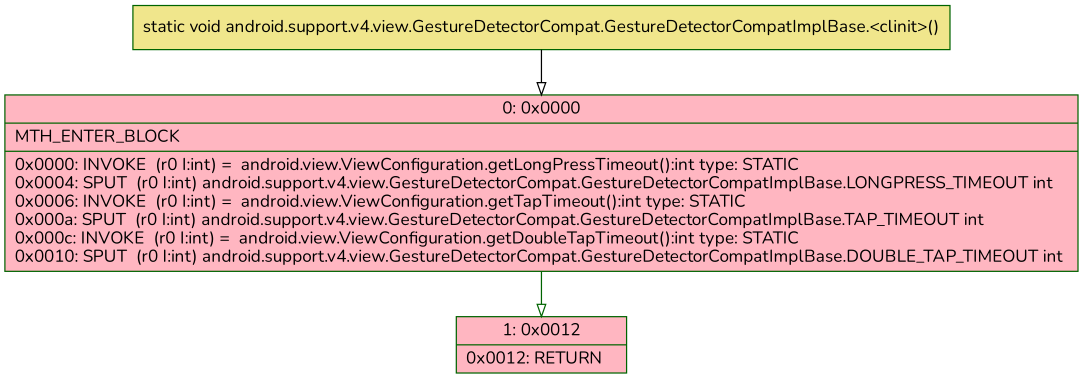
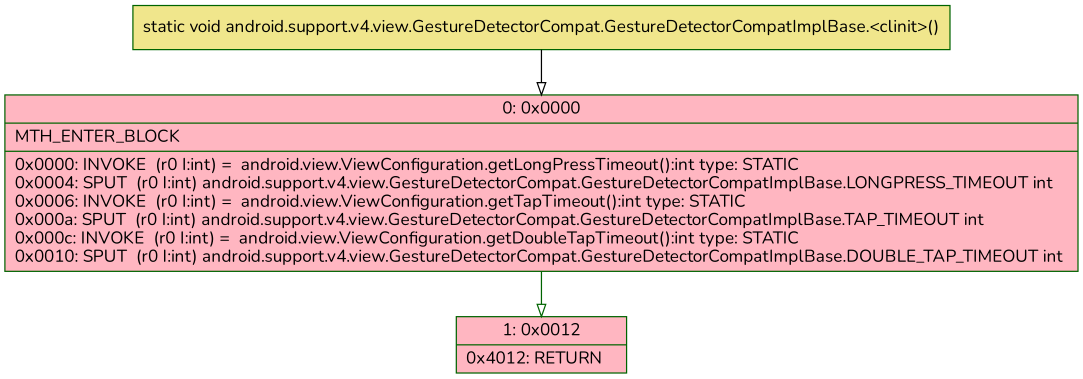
  digraph {
    fontname=Nunito
    node [shape=record style=filled fillcolor=lightpink color=darkgreen fontname=Nunito]
    edge [arrowhead=onormal fontname=Nunito]
    n1 [label="{0\:\ 0x0000|MTH_ENTER_BLOCK\l|0x0000: INVOKE  (r0 I:int) =  android.view.ViewConfiguration.getLongPressTimeout():int type: STATIC \l0x0004: SPUT  (r0 I:int) android.support.v4.view.GestureDetectorCompat.GestureDetectorCompatImplBase.LONGPRESS_TIMEOUT int \l0x0006: INVOKE  (r0 I:int) =  android.view.ViewConfiguration.getTapTimeout():int type: STATIC \l0x000a: SPUT  (r0 I:int) android.support.v4.view.GestureDetectorCompat.GestureDetectorCompatImplBase.TAP_TIMEOUT int \l0x000c: INVOKE  (r0 I:int) =  android.view.ViewConfiguration.getDoubleTapTimeout():int type: STATIC \l0x0010: SPUT  (r0 I:int) android.support.v4.view.GestureDetectorCompat.GestureDetectorCompatImplBase.DOUBLE_TAP_TIMEOUT int \l}"]
-   n2 [label="{1\:\ 0x0012|0x0012: RETURN   \l}"]
+   n2 [label="{1\:\ 0x0012|0x4012: RETURN   \l}"]
    n3 [label="{static void android.support.v4.view.GestureDetectorCompat.GestureDetectorCompatImplBase.\<clinit\>() }" fillcolor=khaki]
    n1 -> n2 [color=darkgreen]
    n3 -> n1 [color=black]
  }
